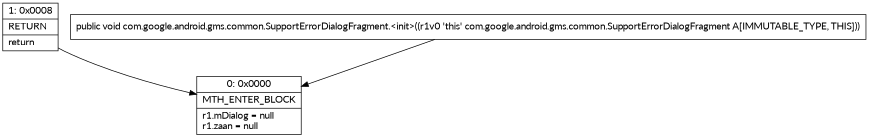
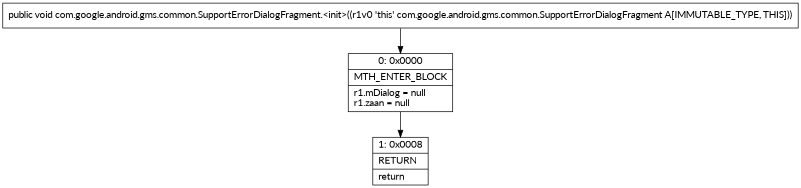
  digraph {
    fontname=Lato
    node [shape=record fontname=Lato]
    edge [fontname=Lato]
    n1 [label="{0\:\ 0x0000|MTH_ENTER_BLOCK\l|r1.mDialog = null\lr1.zaan = null\l}"]
    n2 [label="{1\:\ 0x0008|RETURN\l|return\l}"]
    n3 [label="{public void com.google.android.gms.common.SupportErrorDialogFragment.\<init\>((r1v0 'this' com.google.android.gms.common.SupportErrorDialogFragment A[IMMUTABLE_TYPE, THIS])) }"]
-   n2 -> n1
+   n1 -> n2
    n3 -> n1
  }
